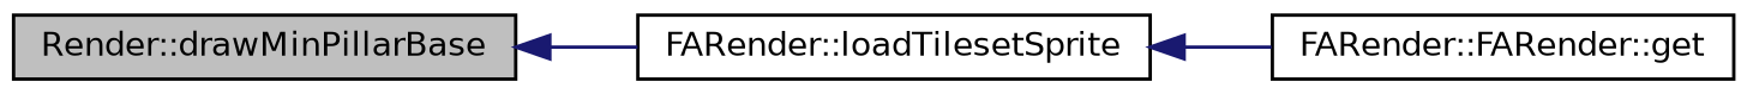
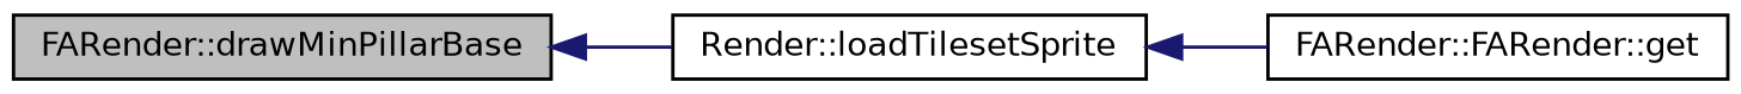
  digraph {
    rankdir=LR
    node [color=black fillcolor=white fontname=Helvetica fontsize=10 shape=record style=filled]
    edge [color=midnightblue dir=back fontname=Helvetica fontsize=10 labelfontname=Helvetica labelfontsize=10 style=solid]
-   n1 [fillcolor=grey75 fontcolor=black height=0.2 label="Render::drawMinPillarBase" width=0.4]
-   n2 [height=0.2 label="FARender::loadTilesetSprite" width=0.4]
+   n1 [fillcolor=grey75 fontcolor=black height=0.2 label="FARender::drawMinPillarBase" width=0.4]
+   n2 [height=0.2 label="Render::loadTilesetSprite" width=0.4]
    n3 [height=0.2 label="FARender::FARender::get" width=0.4]
    n1 -> n2
    n2 -> n3
  }
